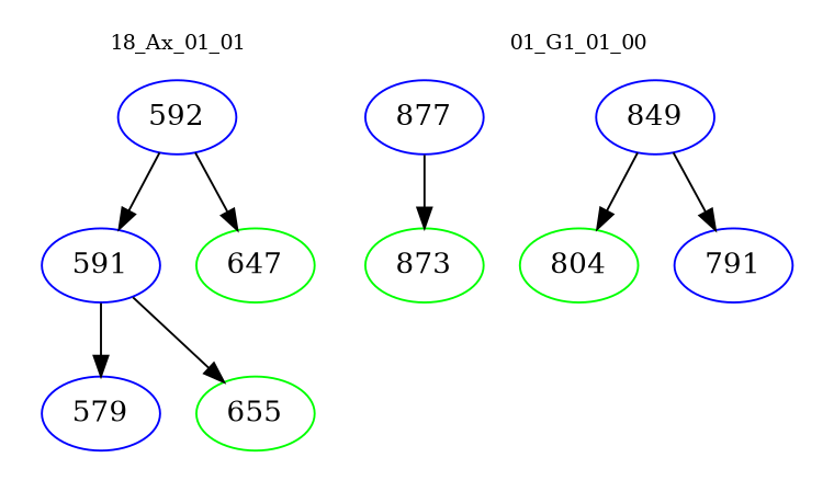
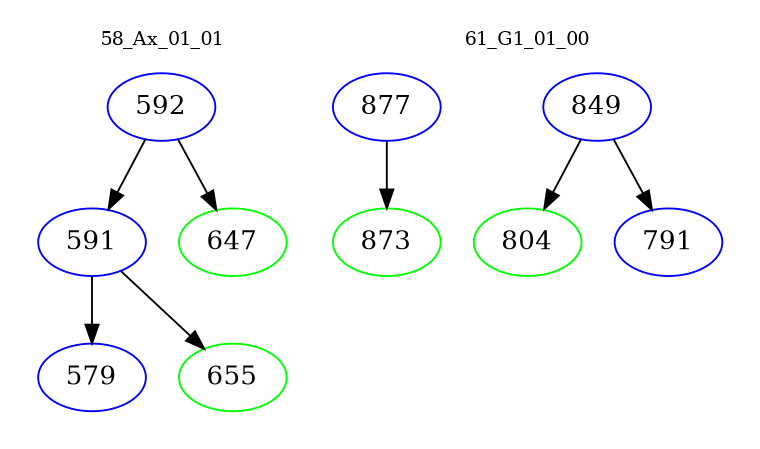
  digraph {
    node [color=blue]
    edge [color=black]
    n1 [label=591]
    n2 [label=579]
    n3 [label=592]
    n4 [color=green label=655]
    n5 [color=green label=647]
    n6 [label=849]
    n7 [color=green label=804]
    n8 [label=877]
    n9 [label=791]
    n10 [color=green label=873]
    subgraph cluster_1 {
      color=white
      fontsize=10
-     label="18_Ax_01_01"
+     label="58_Ax_01_01"
      n1
      n2
      n3
      n4
      n5
    }
    subgraph cluster_2 {
      color=white
      fontsize=10
-     label="01_G1_01_00"
+     label="61_G1_01_00"
      n6
      n7
      n8
      n9
      n10
    }
    n1 -> n2
    n1 -> n4
    n3 -> n1
    n3 -> n5
    n6 -> n7
    n6 -> n9
    n8 -> n10
  }
